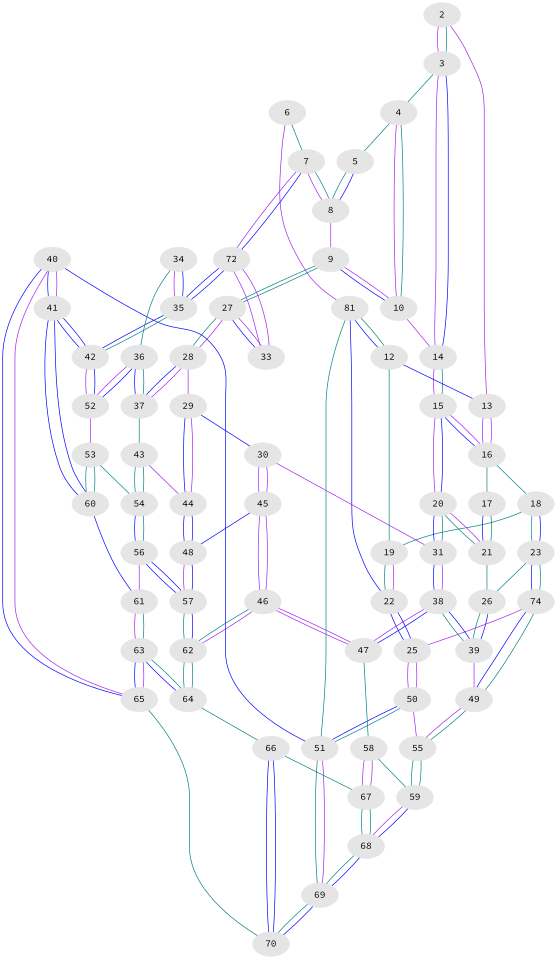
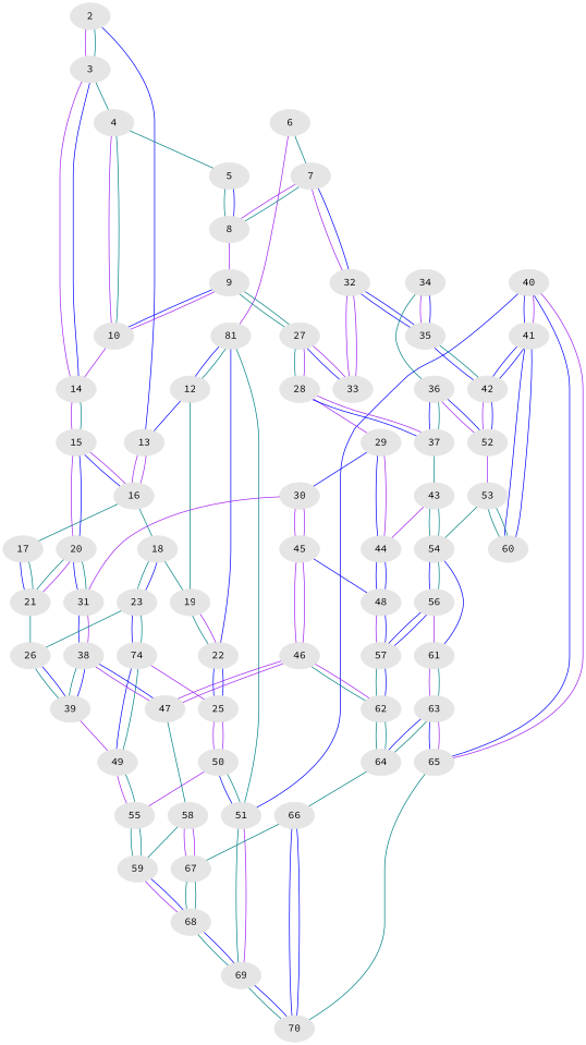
  graph {
    fontname="Source Code Pro"
    node [color=gray90 fontname="Source Code Pro" style=filled]
    edge [color=teal fontname="Source Code Pro"]
    2
    3
    13
    6
    7
    n6 [label=81]
    4
    14
    16
    5
    10
    15
    8
    9
-   32 [label=72]
+   32
    12
    22
    51
    40
    41
    65
    33
    35
    27
    28
    19
    25
    69
    17
    18
    20
    21
    31
    23
    26
    n36 [label=74]
    38
    39
    50
    49
    55
    29
    37
    30
    44
    43
    45
    48
    46
    47
    42
    34
    36
    52
    53
    54
    58
    60
    70
    61
    56
    57
    62
    64
    59
    67
    68
    63
    66
    2 -- 3 [color=purple]
    2 -- 3
-   2 -- 13 [color=purple]
+   2 -- 13 [color=blue]
    3 -- 4
    3 -- 14 [color=purple]
    3 -- 14 [color=blue]
    13 -- 16 [color=purple]
    13 -- 16 [color=purple]
    6 -- 7
    6 -- n6 [color=purple]
    7 -- 8 [color=purple]
    7 -- 8
    7 -- 32 [color=purple]
    7 -- 32 [color=blue]
    n6 -- 12 [color=blue]
    n6 -- 12
    n6 -- 22 [color=blue]
    n6 -- 51
    4 -- 5
    4 -- 10 [color=purple]
    4 -- 10
    14 -- 15 [color=purple]
    14 -- 15
    16 -- 17
    16 -- 18
    5 -- 8
    5 -- 8 [color=blue]
    10 -- 14 [color=purple]
    15 -- 16 [color=blue]
    15 -- 16 [color=purple]
    15 -- 20 [color=purple]
    15 -- 20 [color=blue]
    8 -- 9 [color=purple]
    9 -- 10 [color=blue]
    9 -- 10 [color=purple]
    9 -- 27
    9 -- 27
    32 -- 33 [color=purple]
    32 -- 33 [color=purple]
    32 -- 35 [color=blue]
    32 -- 35 [color=blue]
    12 -- 13 [color=blue]
    12 -- 19
    22 -- 25 [color=blue]
    22 -- 25 [color=blue]
    51 -- 69
    51 -- 69 [color=purple]
    40 -- 51 [color=blue]
    40 -- 41 [color=blue]
    40 -- 41 [color=purple]
    40 -- 65 [color=blue]
    40 -- 65 [color=purple]
    41 -- 42 [color=blue]
    41 -- 42 [color=blue]
    41 -- 60 [color=blue]
    41 -- 60 [color=blue]
    65 -- 70
    35 -- 42 [color=blue]
    35 -- 42
    27 -- 33 [color=blue]
    27 -- 33 [color=purple]
    27 -- 28
    27 -- 28 [color=purple]
    28 -- 29 [color=purple]
    28 -- 37 [color=blue]
    28 -- 37 [color=purple]
    19 -- 22
    19 -- 22 [color=purple]
    25 -- 50 [color=purple]
    25 -- 50 [color=purple]
    69 -- 70
    69 -- 70 [color=blue]
    17 -- 21 [color=blue]
    17 -- 21
    18 -- 19
    18 -- 23
    18 -- 23 [color=blue]
    20 -- 21
    20 -- 21 [color=purple]
    20 -- 31 [color=blue]
    20 -- 31
    21 -- 26
    31 -- 38 [color=blue]
    31 -- 38 [color=purple]
    23 -- 26
    23 -- n36 [color=blue]
    23 -- n36
    26 -- 39
    26 -- 39 [color=blue]
    n36 -- 25 [color=purple]
    n36 -- 49 [color=blue]
    n36 -- 49
    38 -- 39
    38 -- 39 [color=blue]
    38 -- 47 [color=purple]
    38 -- 47 [color=blue]
    39 -- 49 [color=purple]
    50 -- 51 [color=blue]
    50 -- 51
    50 -- 55 [color=purple]
    49 -- 55 [color=purple]
    49 -- 55
    55 -- 59
    55 -- 59
    29 -- 30 [color=blue]
    29 -- 44 [color=blue]
    29 -- 44 [color=purple]
    37 -- 43
    30 -- 31 [color=purple]
    30 -- 45 [color=purple]
    30 -- 45 [color=purple]
    44 -- 48 [color=blue]
    44 -- 48 [color=blue]
    43 -- 44 [color=purple]
    43 -- 54
    43 -- 54
    45 -- 48 [color=blue]
    45 -- 46 [color=purple]
    45 -- 46 [color=purple]
    48 -- 57 [color=purple]
    48 -- 57 [color=blue]
    46 -- 47 [color=purple]
    46 -- 47 [color=purple]
    46 -- 62
    46 -- 62 [color=purple]
    47 -- 58
    42 -- 52 [color=purple]
    42 -- 52 [color=blue]
    34 -- 35 [color=purple]
    34 -- 35 [color=blue]
    34 -- 36
    36 -- 37 [color=blue]
    36 -- 37
    36 -- 52 [color=purple]
    36 -- 52 [color=blue]
    52 -- 53 [color=purple]
    53 -- 54
    53 -- 60
    53 -- 60
    54 -- 56 [color=blue]
    54 -- 56
    58 -- 59
    58 -- 67 [color=purple]
    58 -- 67 [color=purple]
-   60 -- 61 [color=blue]
+   54 -- 61 [color=blue]
    61 -- 63 [color=purple]
    61 -- 63
    56 -- 61 [color=purple]
    56 -- 57 [color=blue]
    56 -- 57 [color=blue]
    57 -- 62
    57 -- 62 [color=blue]
    62 -- 64
    62 -- 64
    64 -- 66
    59 -- 68 [color=purple]
    59 -- 68 [color=blue]
    67 -- 68
    67 -- 68
    68 -- 69
    68 -- 69 [color=blue]
    63 -- 65 [color=blue]
    63 -- 65 [color=purple]
    63 -- 64 [color=blue]
    63 -- 64
    66 -- 70 [color=blue]
    66 -- 70 [color=blue]
    66 -- 67
  }
